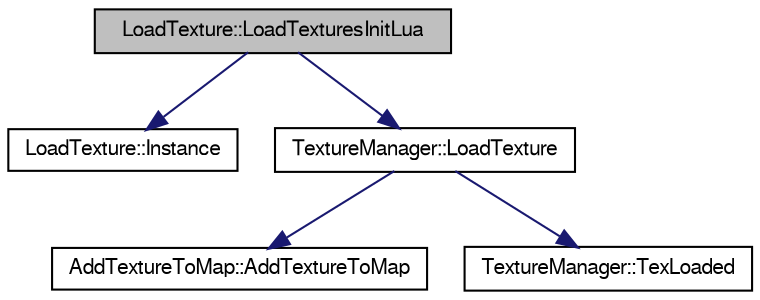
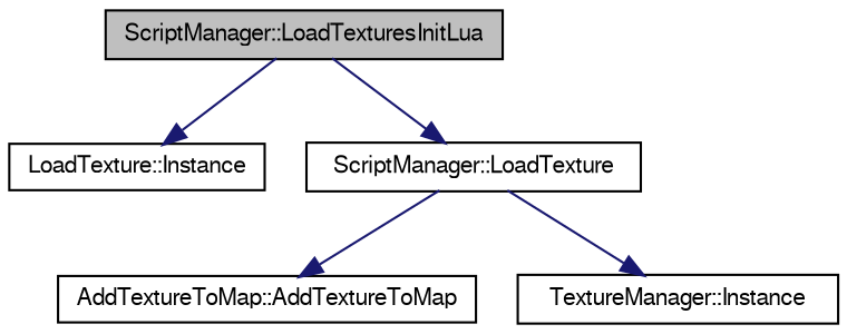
  digraph {
    rankdir=TB
    node [color=black fontname=FreeSans fontsize=10 shape=record]
    edge [color=midnightblue fontname=FreeSans fontsize=10 labelfontname=FreeSans labelfontsize=10 style=solid]
-   n1 [fillcolor=grey75 fontcolor=black height=0.2 label="LoadTexture::LoadTexturesInitLua" style=filled width=0.4]
+   n1 [fillcolor=grey75 fontcolor=black height=0.2 label="ScriptManager::LoadTexturesInitLua" style=filled width=0.4]
    n2 [height=0.2 label="LoadTexture::Instance" width=0.4]
-   n3 [height=0.2 label="TextureManager::LoadTexture" width=0.4]
+   n3 [height=0.2 label="ScriptManager::LoadTexture" width=0.4]
    n4 [height=0.2 label="AddTextureToMap::AddTextureToMap" width=0.4]
-   n5 [height=0.2 label="TextureManager::TexLoaded" width=0.4]
+   n5 [height=0.2 label="TextureManager::Instance" width=0.4]
    n1 -> n2
    n1 -> n3
    n3 -> n4
    n3 -> n5
  }
